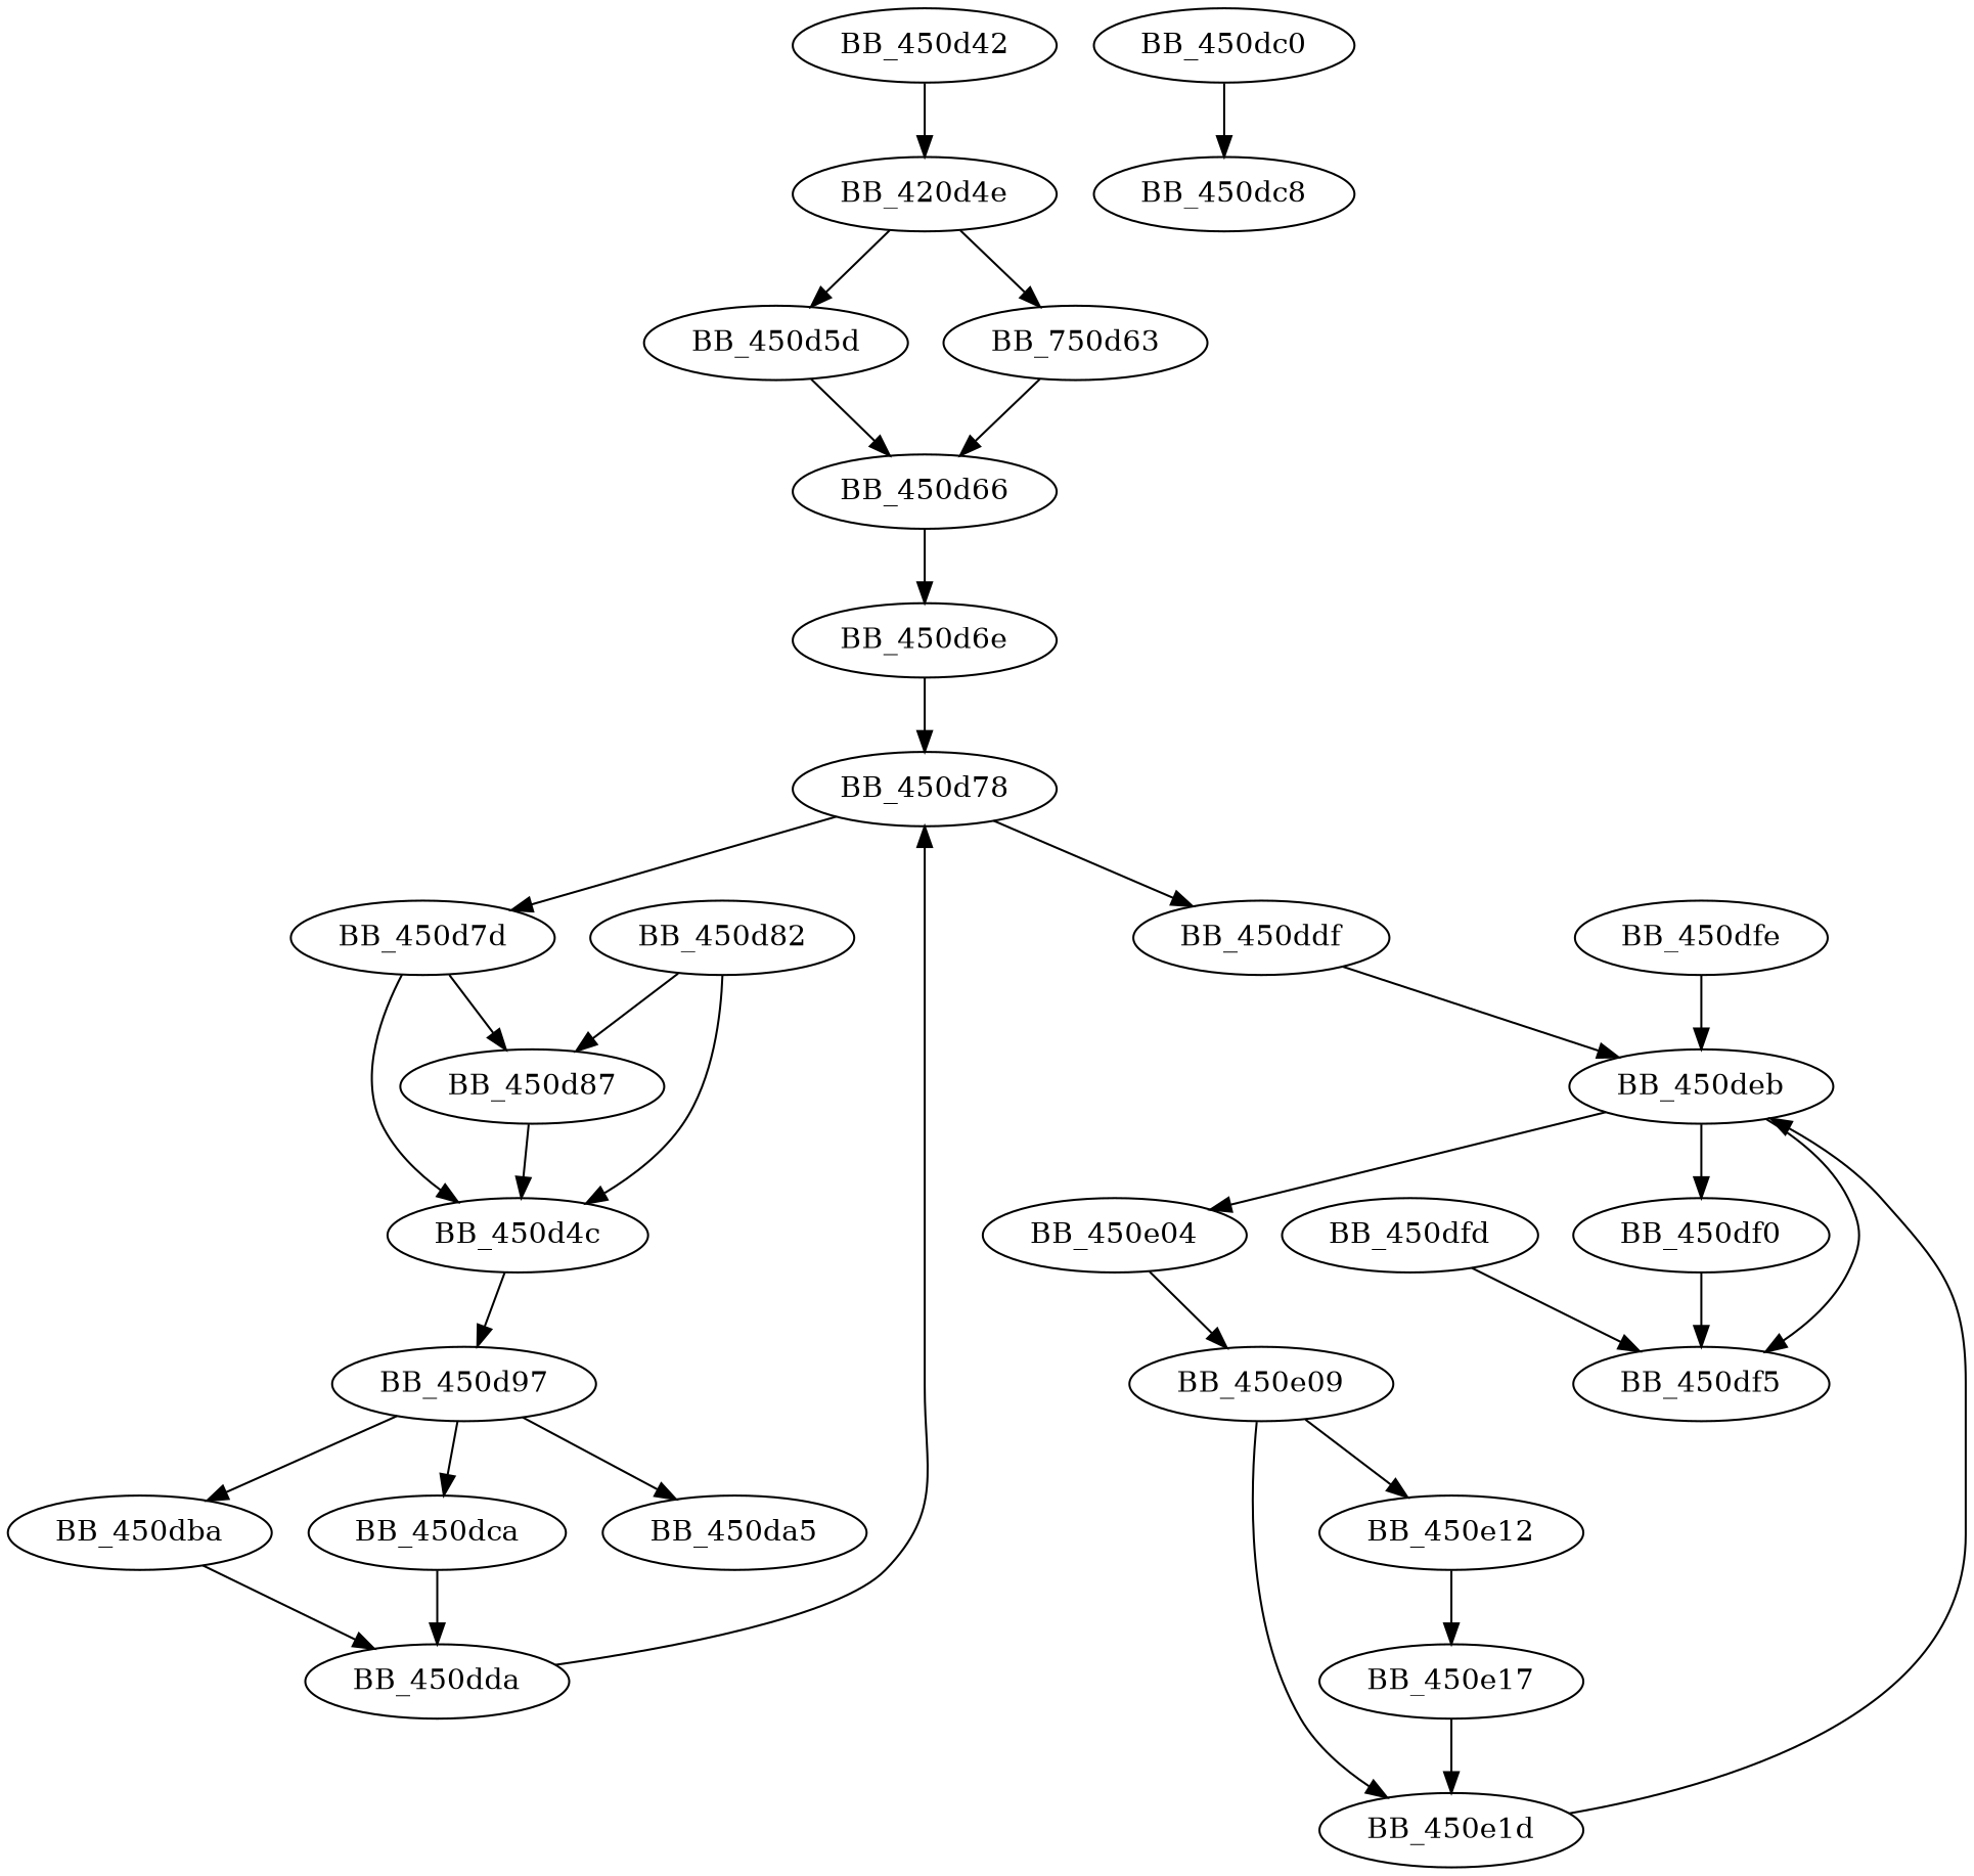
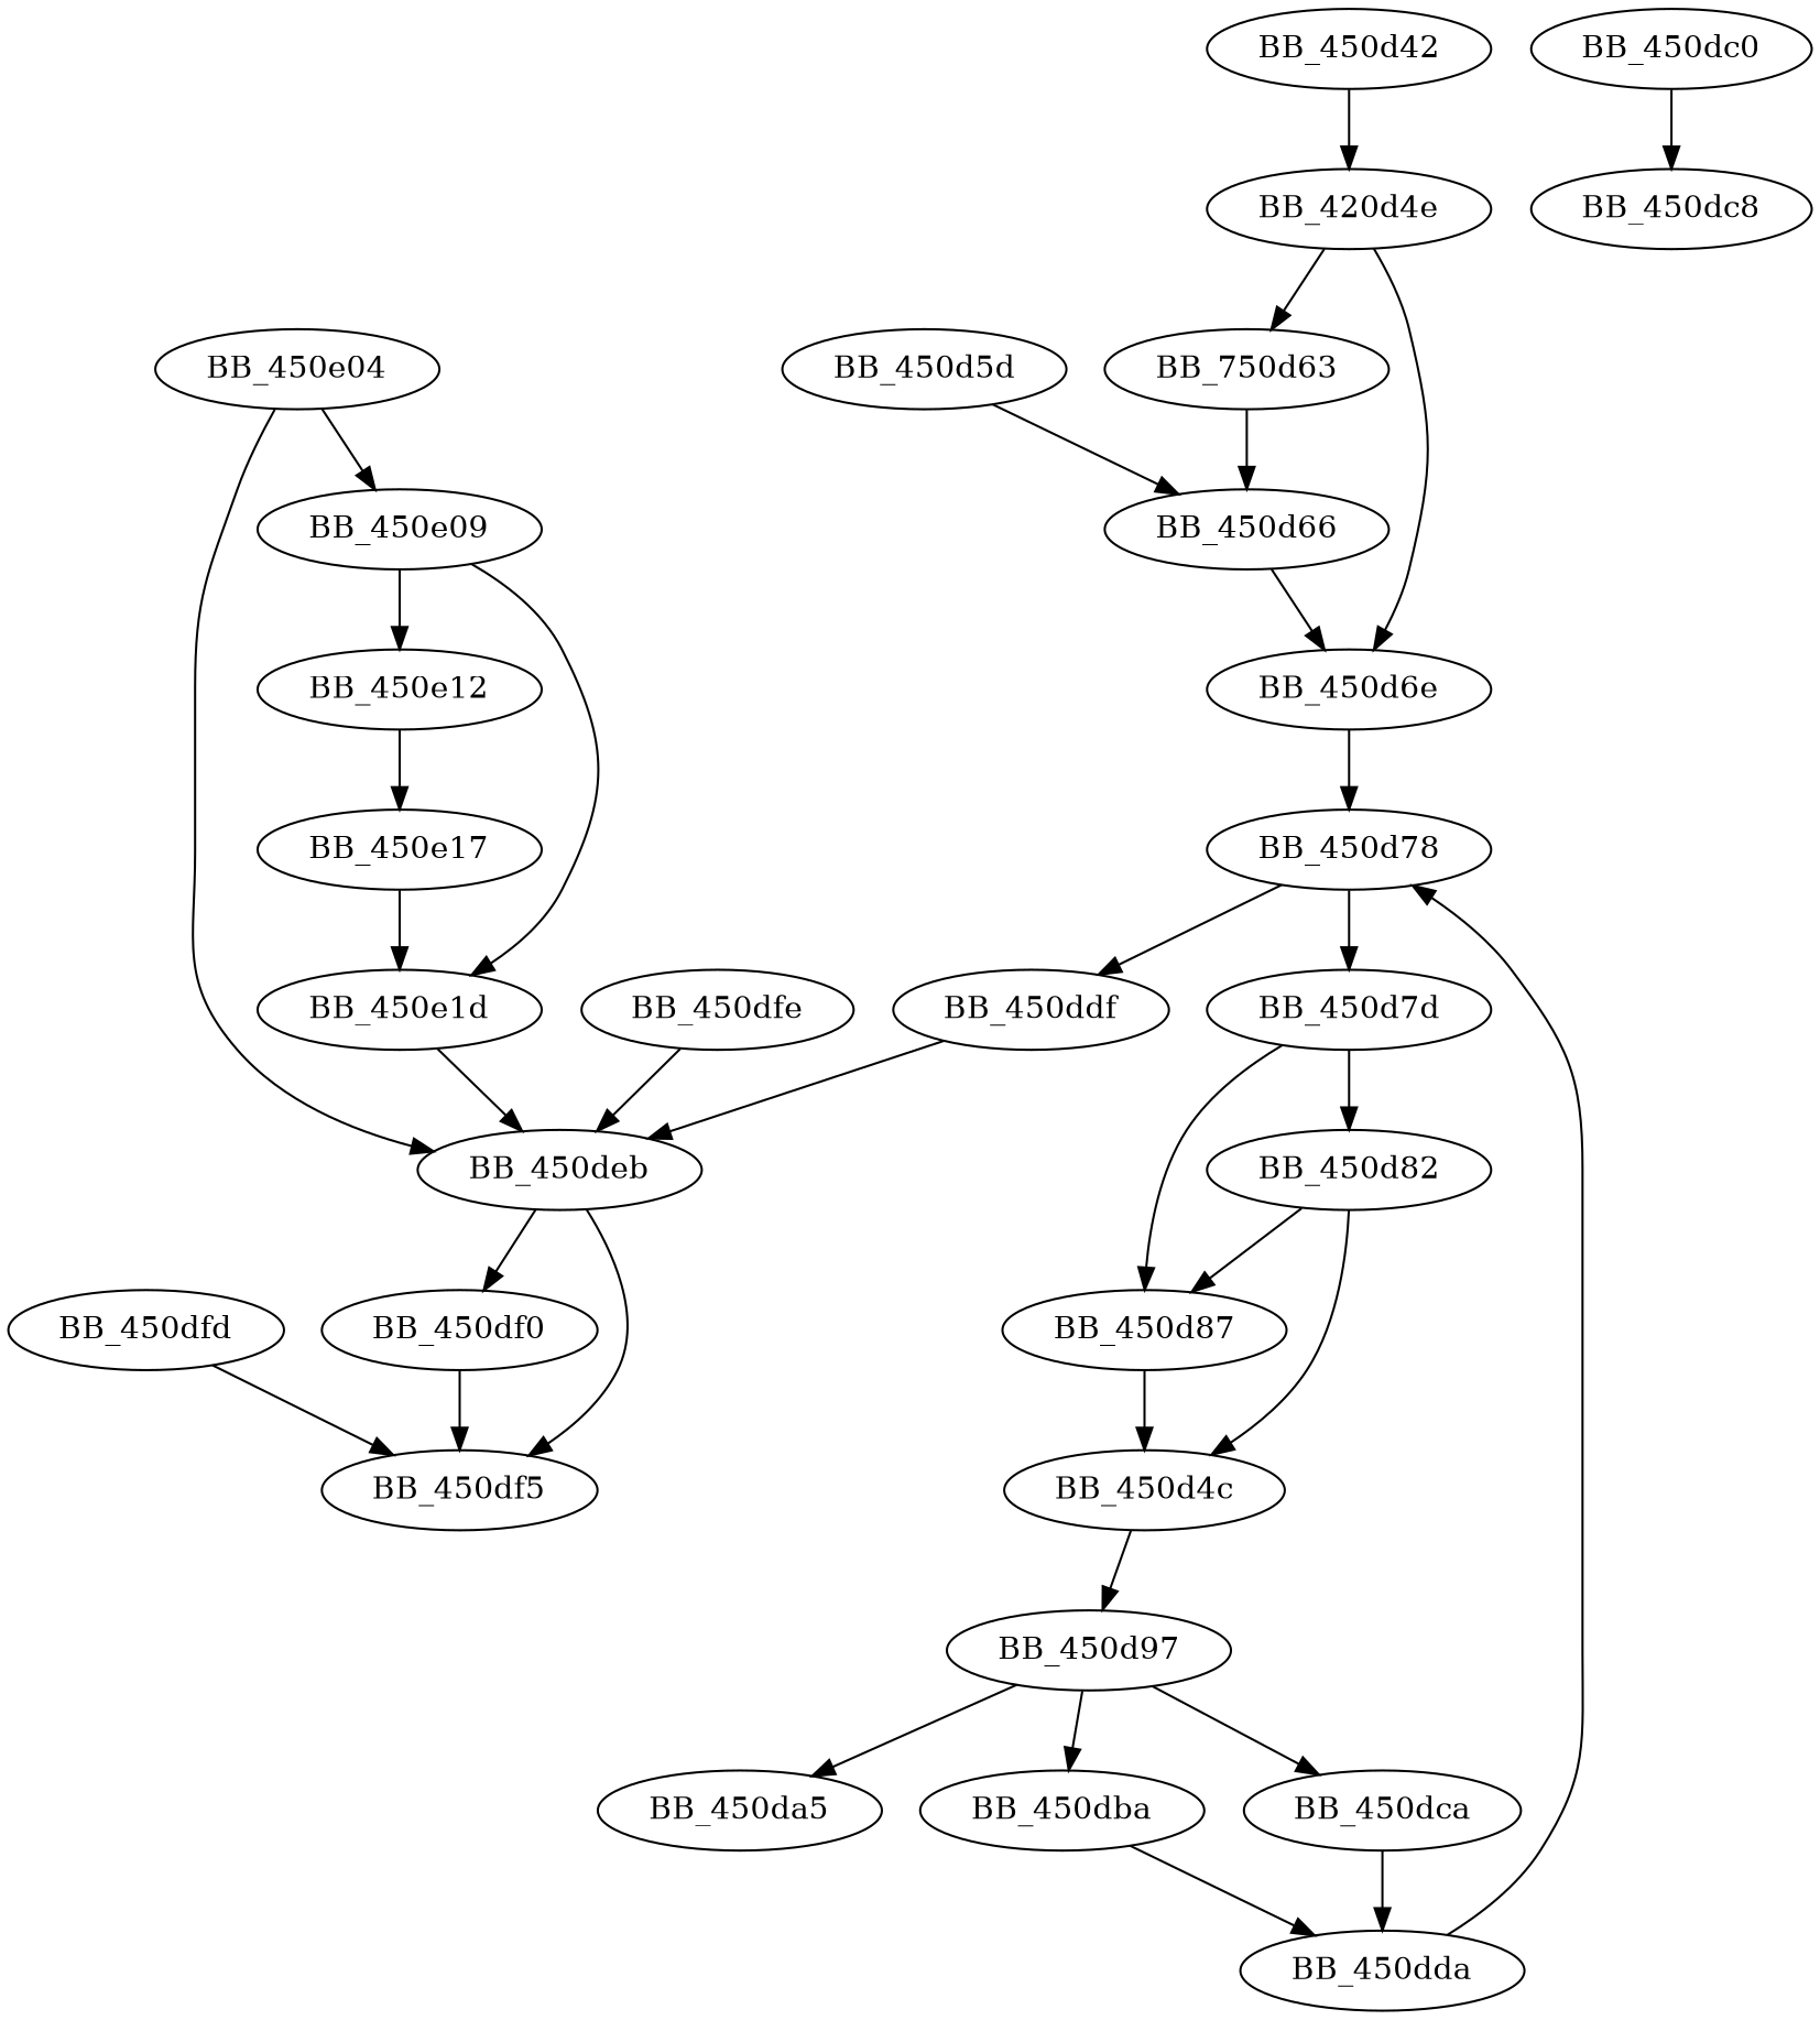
  digraph {
    n1 [label=BB_420d4e]
    BB_450d42
    BB_450d5d
    n4 [label=BB_750d63]
    BB_450d66
    BB_450d6e
    BB_450d78
    BB_450d7d
    BB_450ddf
    BB_450d82
    BB_450d87
    BB_450deb
    n13 [label=BB_450d4c]
    BB_450df0
    BB_450df5
    BB_450e04
    BB_450d97
    BB_450da5
    BB_450dba
    BB_450dca
    BB_450dda
    BB_450dc0
    BB_450dc8
    BB_450e09
    BB_450dfd
    BB_450e12
    BB_450e1d
    BB_450dfe
    BB_450e17
-   n1 -> BB_450d5d
+   n1 -> BB_450d6e
    n1 -> n4
    BB_450d42 -> n1
    BB_450d5d -> BB_450d66
    n4 -> BB_450d66
    BB_450d66 -> BB_450d6e
    BB_450d6e -> BB_450d78
    BB_450d78 -> BB_450d7d
    BB_450d78 -> BB_450ddf
-   BB_450d7d -> n13
+   BB_450d7d -> BB_450d82
    BB_450d7d -> BB_450d87
    BB_450ddf -> BB_450deb
    BB_450d82 -> BB_450d87
    BB_450d82 -> n13
    BB_450d87 -> n13
    BB_450deb -> BB_450df0
    BB_450deb -> BB_450df5
-   BB_450deb -> BB_450e04
+   BB_450e04 -> BB_450deb
    n13 -> BB_450d97
    BB_450df0 -> BB_450df5
    BB_450e04 -> BB_450e09
    BB_450d97 -> BB_450da5
    BB_450d97 -> BB_450dba
    BB_450d97 -> BB_450dca
    BB_450dba -> BB_450dda
    BB_450dca -> BB_450dda
    BB_450dda -> BB_450d78
    BB_450dc0 -> BB_450dc8
    BB_450e09 -> BB_450e12
    BB_450e09 -> BB_450e1d
    BB_450dfd -> BB_450df5
    BB_450e12 -> BB_450e17
    BB_450e1d -> BB_450deb
    BB_450dfe -> BB_450deb
    BB_450e17 -> BB_450e1d
  }
